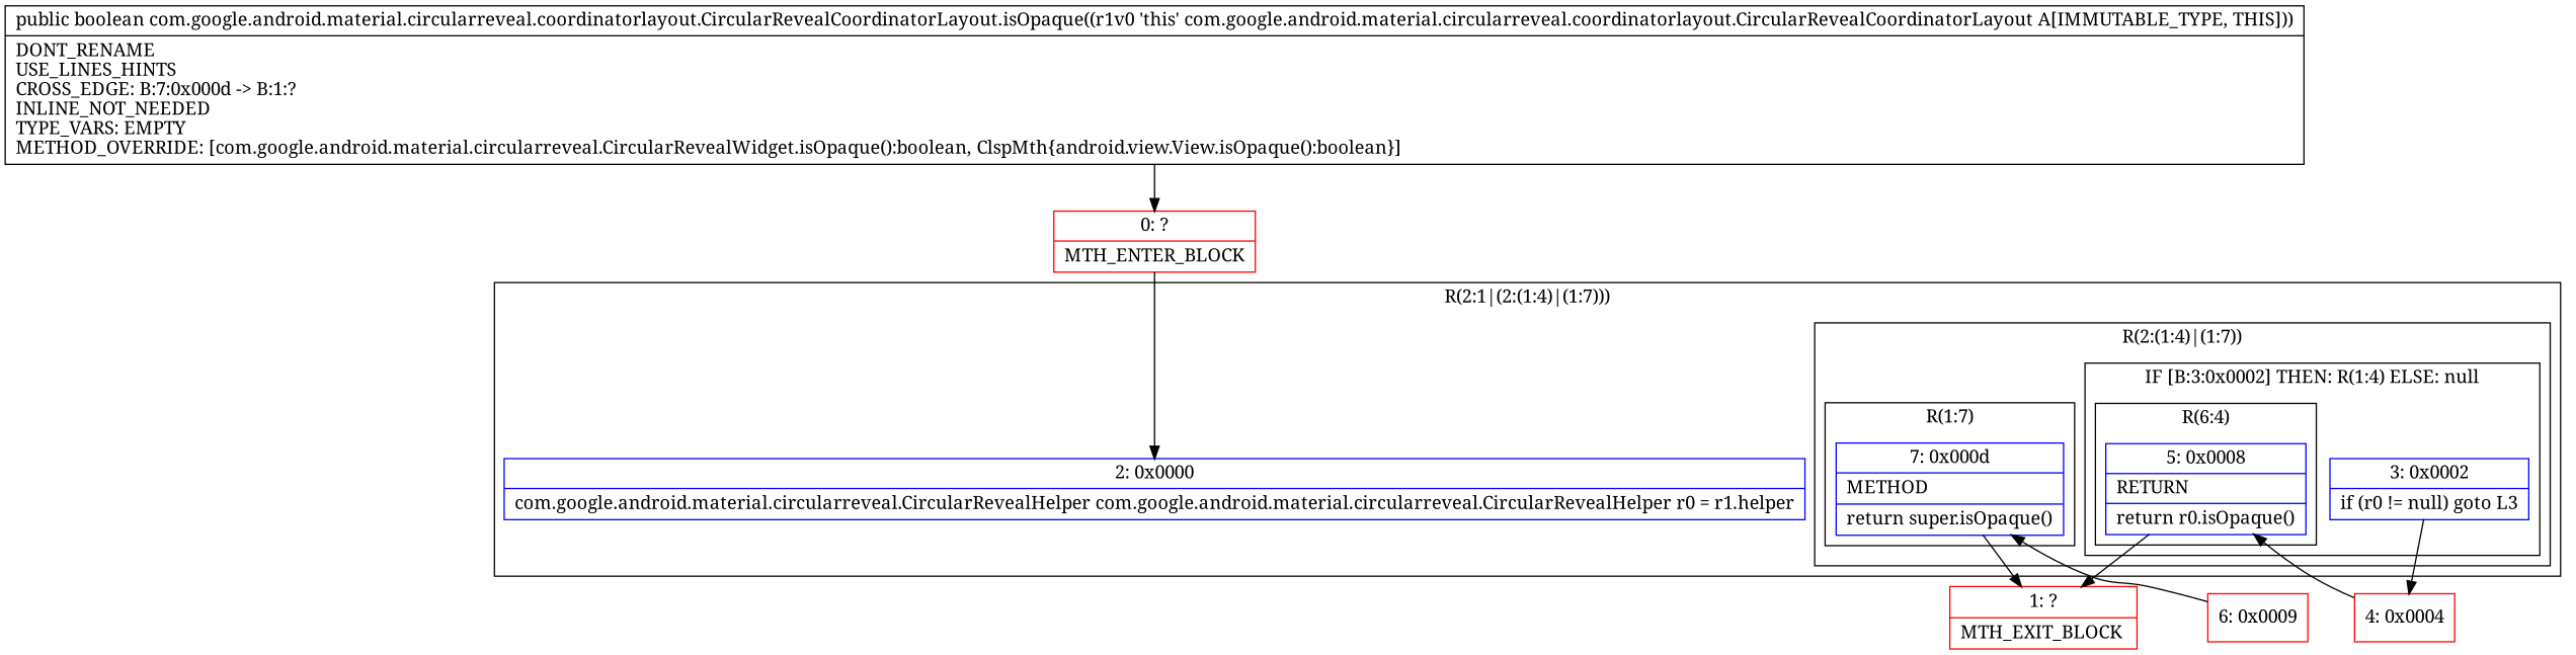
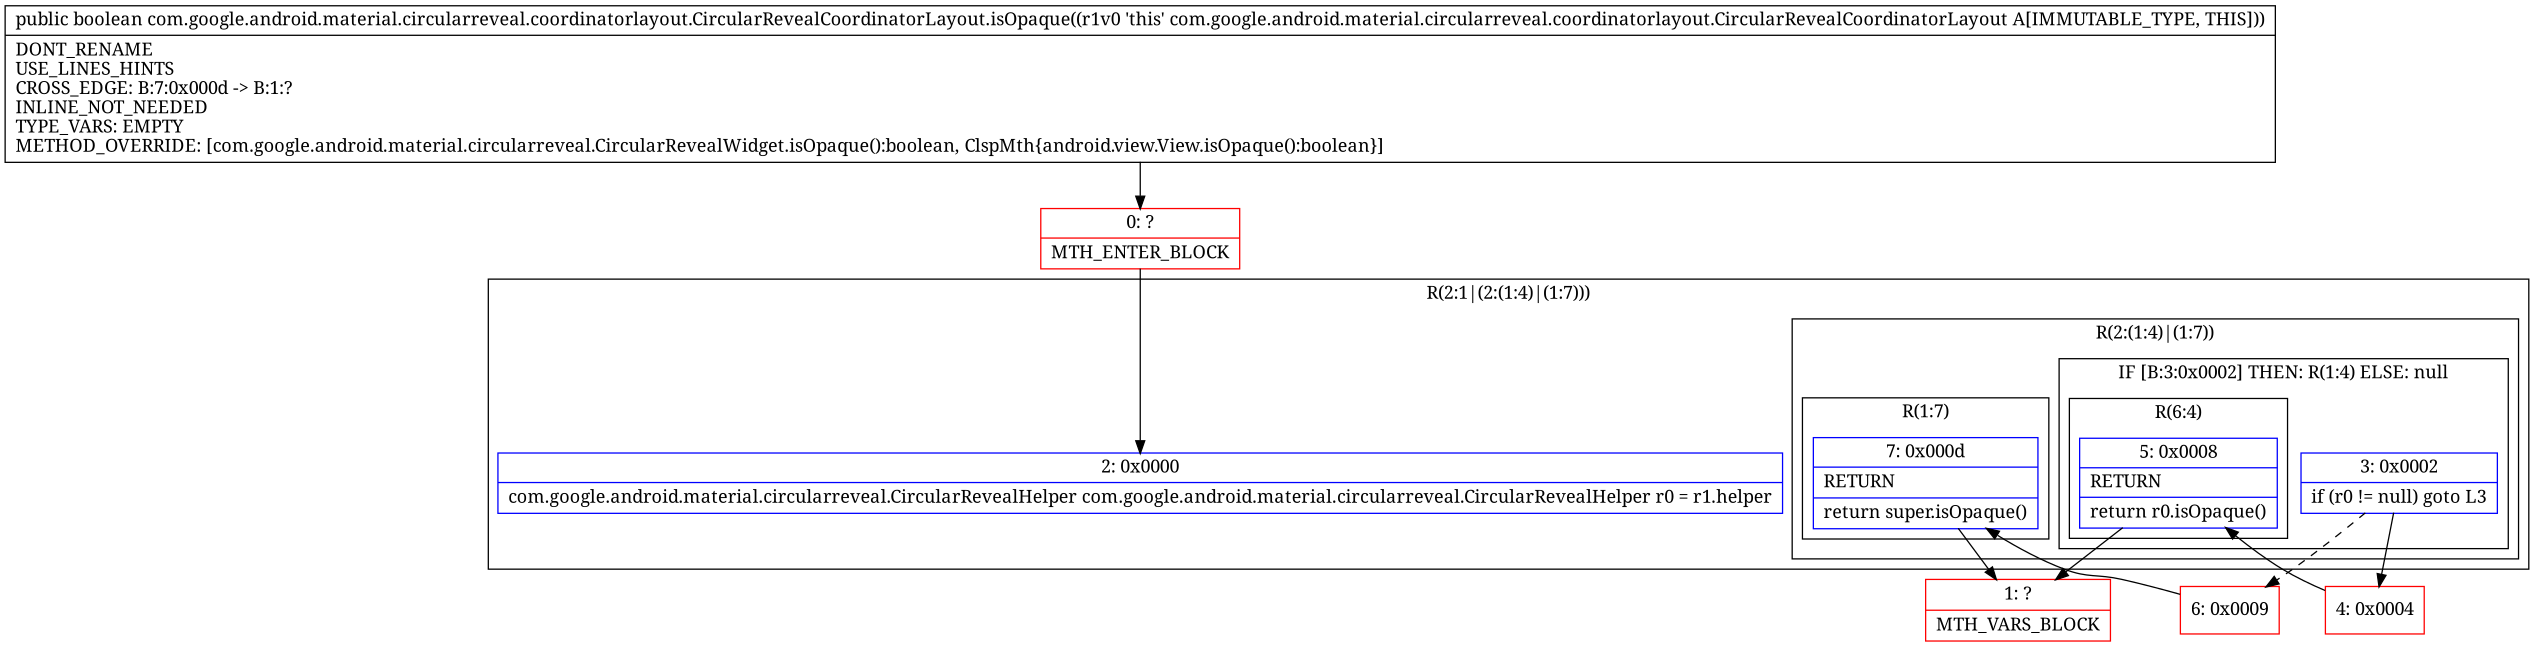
  digraph {
    fontname="Noto Serif"
    node [color=blue fontname="Noto Serif" shape=record]
    edge [fontname="Noto Serif"]
    n1 [label="{5\:\ 0x0008|RETURN\l|return r0.isOpaque()\l}"]
    n2 [label="{3\:\ 0x0002|if (r0 != null) goto L3\l}"]
-   n3 [label="{7\:\ 0x000d|METHOD\l|return super.isOpaque()\l}"]
+   n3 [label="{7\:\ 0x000d|RETURN\l|return super.isOpaque()\l}"]
    n4 [label="{2\:\ 0x0000|com.google.android.material.circularreveal.CircularRevealHelper com.google.android.material.circularreveal.CircularRevealHelper r0 = r1.helper\l}"]
-   n5 [color=red label="{1\:\ ?|MTH_EXIT_BLOCK\l}"]
+   n5 [color=red label="{1\:\ ?|MTH_VARS_BLOCK\l}"]
    n6 [color=red label="{4\:\ 0x0004}"]
    n7 [color=red label="{6\:\ 0x0009}"]
    n8 [color=red label="{0\:\ ?|MTH_ENTER_BLOCK\l}"]
    n9 [label="{public boolean com.google.android.material.circularreveal.coordinatorlayout.CircularRevealCoordinatorLayout.isOpaque((r1v0 'this' com.google.android.material.circularreveal.coordinatorlayout.CircularRevealCoordinatorLayout A[IMMUTABLE_TYPE, THIS]))  | DONT_RENAME\lUSE_LINES_HINTS\lCROSS_EDGE: B:7:0x000d \-\> B:1:?\lINLINE_NOT_NEEDED\lTYPE_VARS: EMPTY\lMETHOD_OVERRIDE: [com.google.android.material.circularreveal.CircularRevealWidget.isOpaque():boolean, ClspMth\{android.view.View.isOpaque():boolean\}]\l}" color=""]
    subgraph cluster_1 {
      label="R(2:1|(2:(1:4)|(1:7)))"
      n4
      subgraph cluster_2 {
        label="R(2:(1:4)|(1:7))"
        subgraph cluster_3 {
          label="IF [B:3:0x0002] THEN: R(1:4) ELSE: null"
          n2
          subgraph cluster_4 {
            label="R(6:4)"
            n1
          }
        }
        subgraph cluster_5 {
          label="R(1:7)"
          n3
        }
      }
    }
    n1 -> n5
    n2 -> n6
+   n2 -> n7 [style=dashed]
    n3 -> n5
    n6 -> n1
    n7 -> n3
    n8 -> n4
    n9 -> n8
  }
